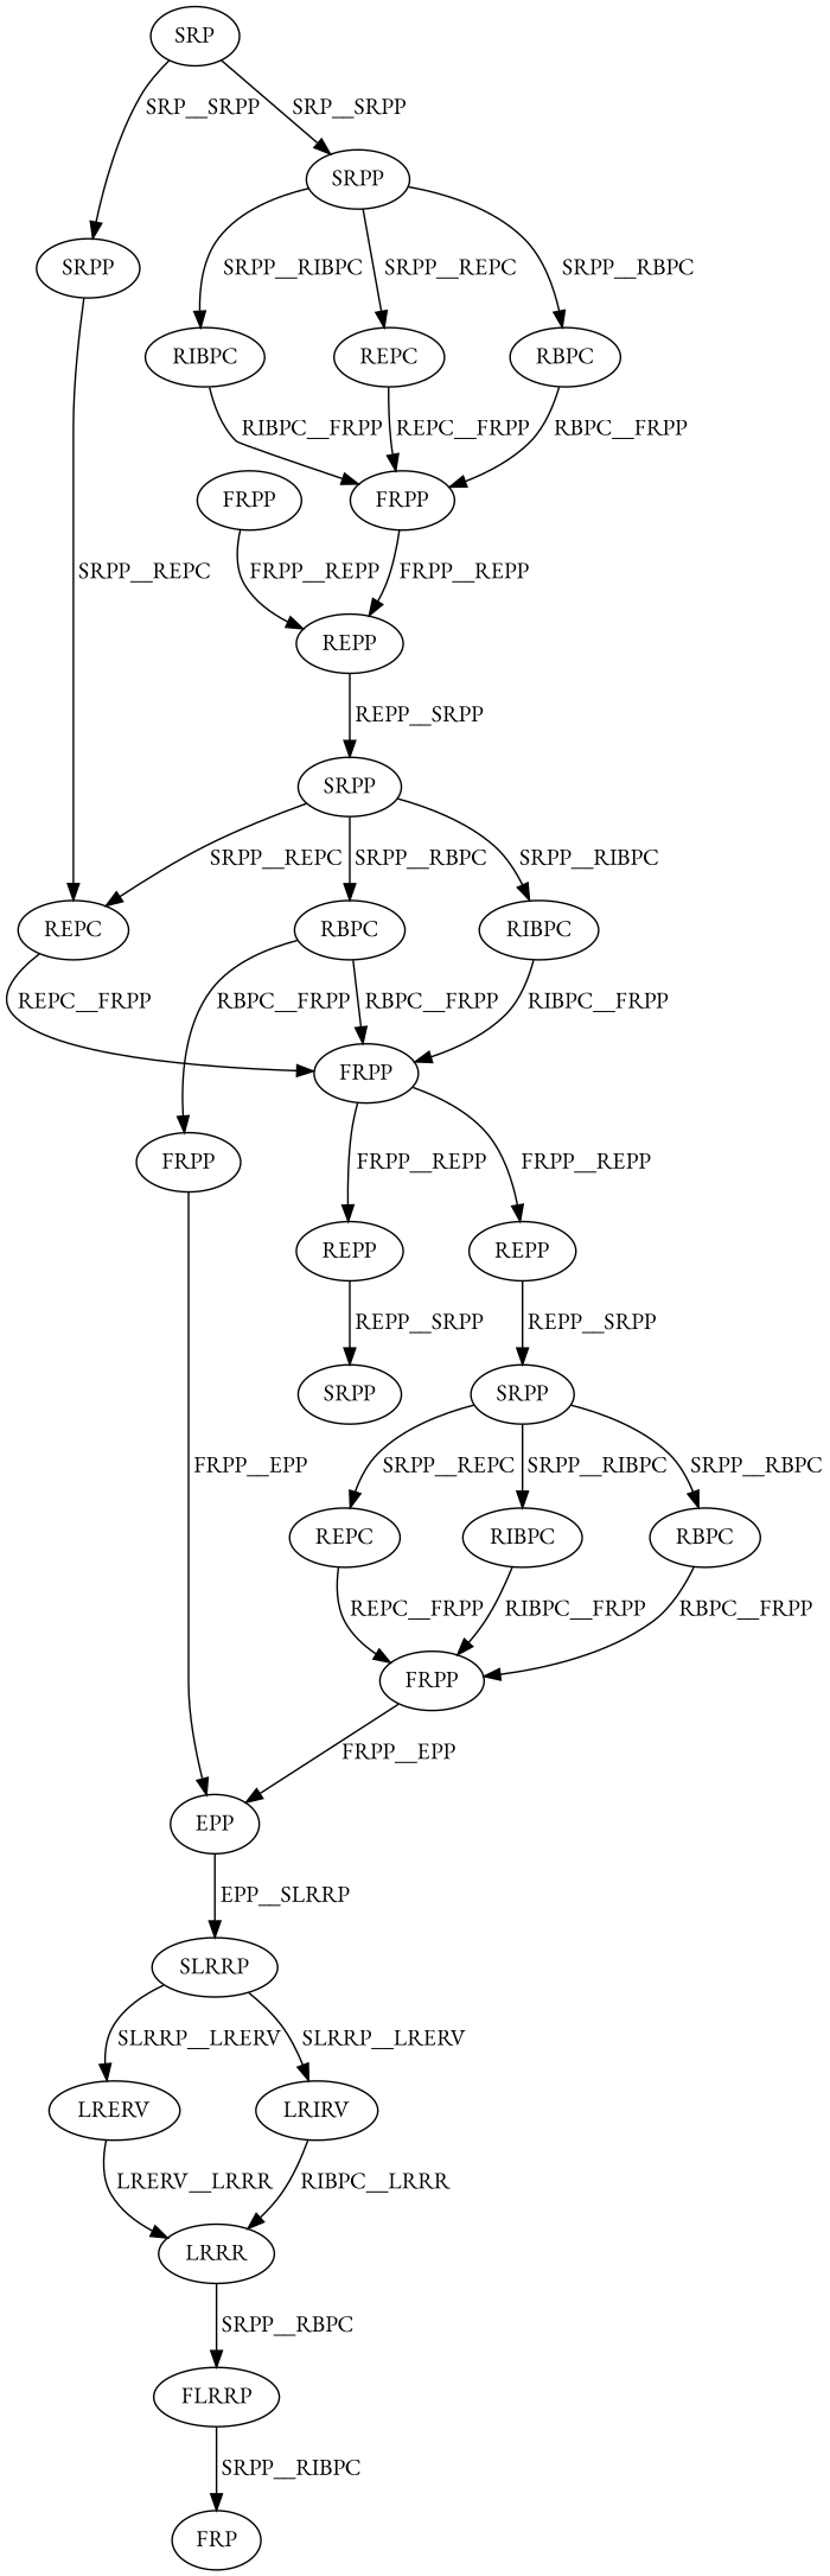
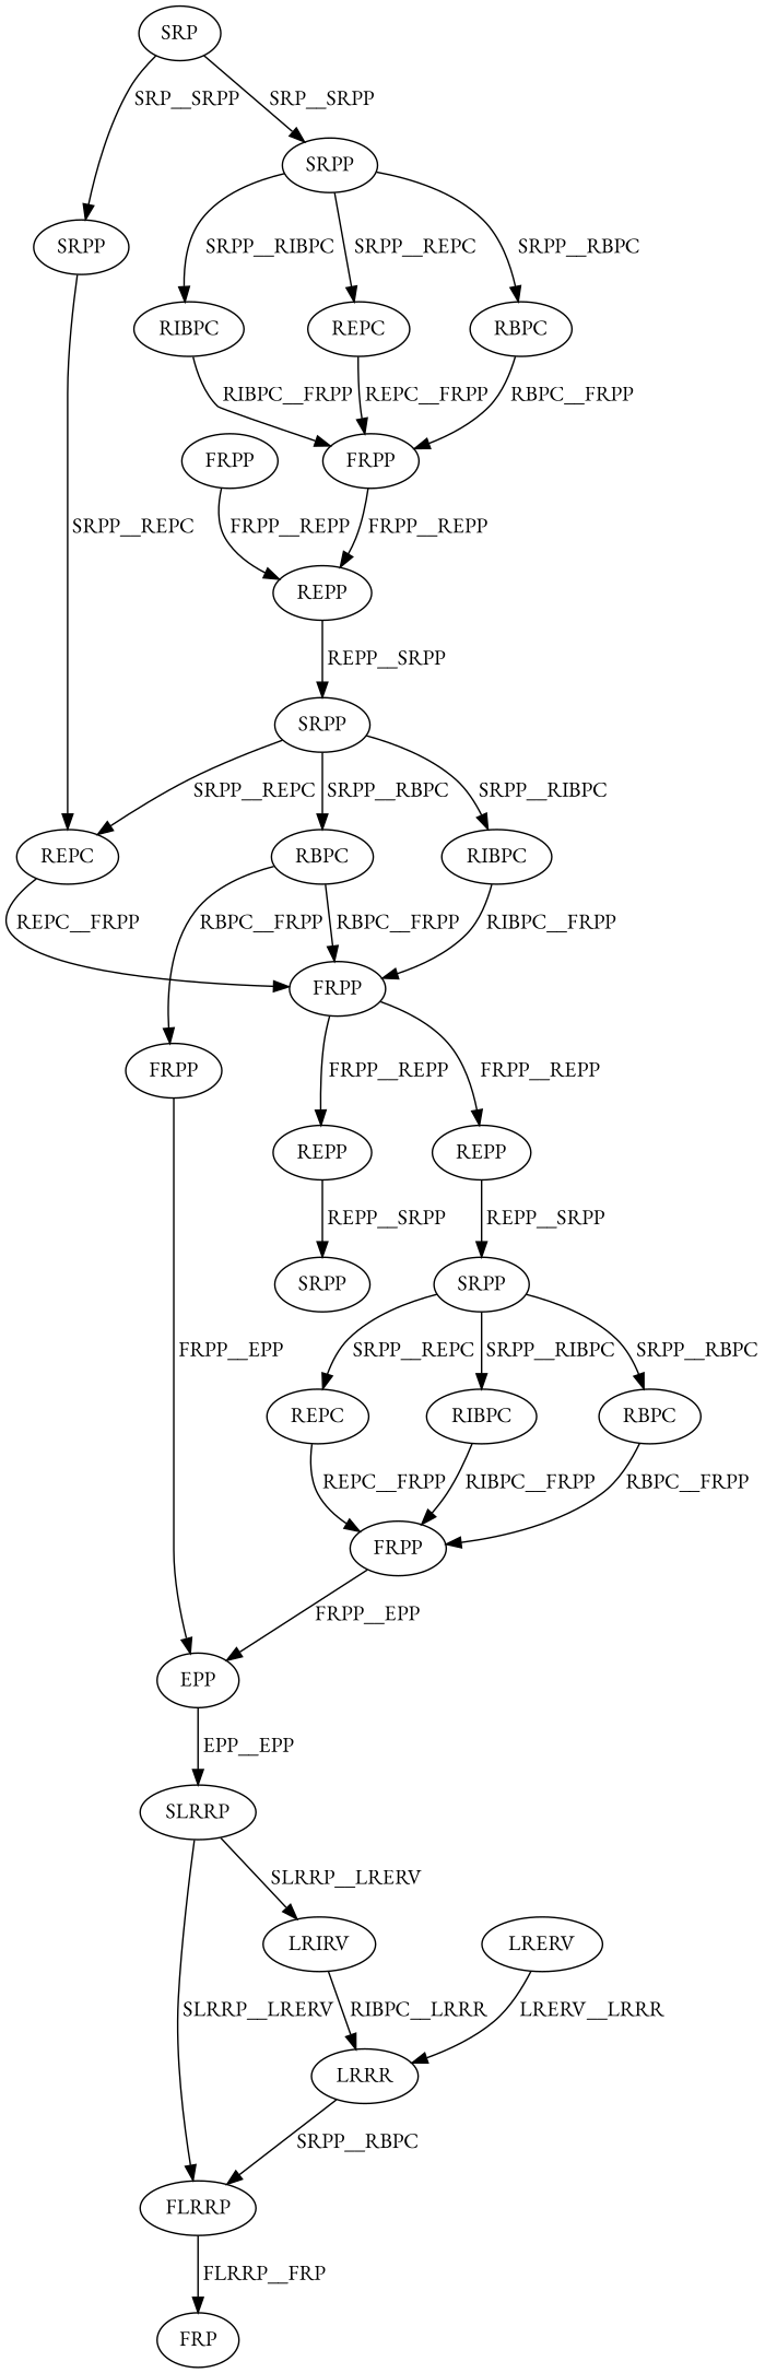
  digraph {
    fontname="EB Garamond"
    node [color=black fontcolor=black fontname="EB Garamond"]
    edge [color=black fontcolor=black fontname="EB Garamond"]
    n1 [label=SRP]
    n2 [label=SRPP]
    n3 [label=SRPP]
    n4 [label=RIBPC]
    n5 [label=REPC]
    n6 [label=RBPC]
    n7 [label=REPC]
    n8 [label=FRPP]
    n9 [label=FRPP]
    n10 [label=REPP]
    n11 [label=SRPP]
    n12 [label=FRPP]
    n13 [label=RIBPC]
    n14 [label=RBPC]
    n15 [label=FRPP]
    n16 [label=REPP]
    n17 [label=REPP]
    n18 [label=EPP]
    n19 [label=SRPP]
    n20 [label=SRPP]
    n21 [label=REPC]
    n22 [label=RIBPC]
    n23 [label=RBPC]
    n24 [label=FRPP]
    n25 [label=SLRRP]
    n26 [label=LRERV]
    n27 [label=LRIRV]
    n28 [label=LRRR]
    n29 [label=FLRRP]
    n30 [label=FRP]
    n1 -> n2 [label=" SRP__SRPP"]
    n1 -> n3 [label=" SRP__SRPP"]
    n2 -> n4 [label=" SRPP__RIBPC"]
    n2 -> n5 [label=" SRPP__REPC"]
    n2 -> n6 [label=" SRPP__RBPC"]
    n3 -> n7 [label=" SRPP__REPC"]
    n4 -> n8 [label=" RIBPC__FRPP"]
    n5 -> n8 [label=" REPC__FRPP"]
    n6 -> n8 [label=" RBPC__FRPP"]
    n7 -> n12 [label=" REPC__FRPP"]
    n8 -> n10 [label=" FRPP__REPP"]
    n9 -> n10 [label=" FRPP__REPP"]
    n10 -> n11 [label=" REPP__SRPP"]
    n11 -> n7 [label=" SRPP__REPC"]
    n11 -> n13 [label=" SRPP__RIBPC"]
    n11 -> n14 [label=" SRPP__RBPC"]
    n12 -> n16 [label=" FRPP__REPP"]
    n12 -> n17 [label=" FRPP__REPP"]
    n13 -> n12 [label=" RIBPC__FRPP"]
    n14 -> n12 [label=" RBPC__FRPP"]
    n14 -> n15 [label=" RBPC__FRPP"]
    n15 -> n18 [label=" FRPP__EPP"]
    n16 -> n19 [label=" REPP__SRPP"]
    n17 -> n20 [label=" REPP__SRPP"]
-   n18 -> n25 [label=" EPP__SLRRP"]
+   n18 -> n25 [label=" EPP__EPP"]
    n19 -> n21 [label=" SRPP__REPC"]
    n19 -> n22 [label=" SRPP__RIBPC"]
    n19 -> n23 [label=" SRPP__RBPC"]
    n21 -> n24 [label=" REPC__FRPP"]
    n22 -> n24 [label=" RIBPC__FRPP"]
    n23 -> n24 [label=" RBPC__FRPP"]
    n24 -> n18 [label=" FRPP__EPP"]
-   n25 -> n26 [label=" SLRRP__LRERV"]
+   n25 -> n29 [label=" SLRRP__LRERV"]
    n25 -> n27 [label=" SLRRP__LRERV"]
    n26 -> n28 [label=" LRERV__LRRR"]
    n27 -> n28 [label=" RIBPC__LRRR"]
    n28 -> n29 [label=" SRPP__RBPC"]
-   n29 -> n30 [label=" SRPP__RIBPC"]
+   n29 -> n30 [label=" FLRRP__FRP"]
  }
